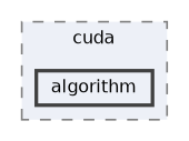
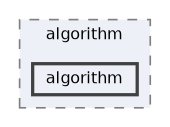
  digraph {
    compound=true
    n1 [color=grey25 fillcolor="#edf0f7" fontname=Helvetica fontsize=10 height=0.2 label=algorithm shape=box style="filled,bold" width=0.4]
    subgraph cluster_1 {
      bgcolor="#edf0f7"
      fontname=Helvetica
      fontsize=10
-     label=cuda
+     label=algorithm
      pencolor=grey50
      style="filled,dashed"
      n1
    }
  }
